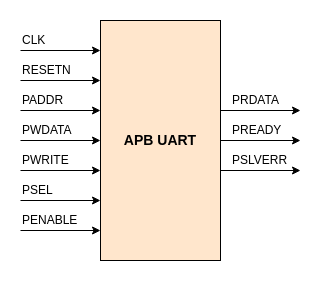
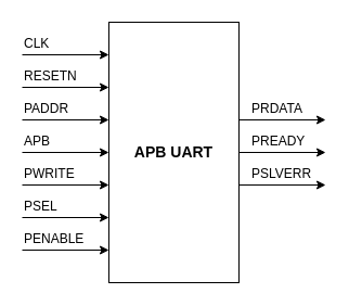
  <mxCell id="0" />
  <mxCell id="1" parent="0" />
- <mxCell id="2" value="APB UART" style="rounded=0;whiteSpace=wrap;html=1;fontStyle=1;fontSize=14;fillColor=#ffe6cc;" parent="1" vertex="1"><mxGeometry x="100" y="20" width="120" height="240" as="geometry" /></mxCell>
+ <mxCell id="2" value="APB UART" style="rounded=0;whiteSpace=wrap;html=1;fontStyle=1;fontSize=14;" parent="1" vertex="1"><mxGeometry x="100" y="20" width="120" height="240" as="geometry" /></mxCell>
  <mxCell id="3" value="" style="endArrow=classic;html=1;rounded=0;" parent="1" edge="1"><mxGeometry width="50" height="50" relative="1" as="geometry"><mxPoint x="20" y="50" as="sourcePoint" /><mxPoint x="100" y="50" as="targetPoint" /></mxGeometry></mxCell>
  <mxCell id="4" value="" style="endArrow=classic;html=1;rounded=0;" parent="1" edge="1"><mxGeometry width="50" height="50" relative="1" as="geometry"><mxPoint x="20" y="80" as="sourcePoint" /><mxPoint x="100" y="80" as="targetPoint" /></mxGeometry></mxCell>
  <mxCell id="5" value="CLK" style="text;html=1;strokeColor=none;fillColor=none;align=left;verticalAlign=middle;whiteSpace=wrap;rounded=0;" parent="1" vertex="1"><mxGeometry x="20" y="30" width="60" height="20" as="geometry" /></mxCell>
  <mxCell id="6" value="RESETN" style="text;html=1;strokeColor=none;fillColor=none;align=left;verticalAlign=middle;whiteSpace=wrap;rounded=0;" parent="1" vertex="1"><mxGeometry x="20" y="60" width="60" height="20" as="geometry" /></mxCell>
  <mxCell id="7" value="" style="endArrow=classic;html=1;rounded=0;" parent="1" edge="1"><mxGeometry width="50" height="50" relative="1" as="geometry"><mxPoint x="20" y="110" as="sourcePoint" /><mxPoint x="100" y="110" as="targetPoint" /></mxGeometry></mxCell>
  <mxCell id="8" value="" style="endArrow=classic;html=1;rounded=0;" parent="1" edge="1"><mxGeometry width="50" height="50" relative="1" as="geometry"><mxPoint x="20" y="140" as="sourcePoint" /><mxPoint x="100" y="140" as="targetPoint" /></mxGeometry></mxCell>
  <mxCell id="9" value="PADDR" style="text;html=1;strokeColor=none;fillColor=none;align=left;verticalAlign=middle;whiteSpace=wrap;rounded=0;" parent="1" vertex="1"><mxGeometry x="20" y="90" width="60" height="20" as="geometry" /></mxCell>
- <mxCell id="10" value="PWDATA" style="text;html=1;strokeColor=none;fillColor=none;align=left;verticalAlign=middle;whiteSpace=wrap;rounded=0;" parent="1" vertex="1"><mxGeometry x="20" y="120" width="60" height="20" as="geometry" /></mxCell>
+ <mxCell id="10" value="APB" style="text;html=1;strokeColor=none;fillColor=none;align=left;verticalAlign=middle;whiteSpace=wrap;rounded=0;" parent="1" vertex="1"><mxGeometry x="20" y="120" width="60" height="20" as="geometry" /></mxCell>
  <mxCell id="11" value="" style="endArrow=classic;html=1;rounded=0;" parent="1" edge="1"><mxGeometry width="50" height="50" relative="1" as="geometry"><mxPoint x="20" y="170" as="sourcePoint" /><mxPoint x="100" y="170" as="targetPoint" /></mxGeometry></mxCell>
  <mxCell id="12" value="PWRITE" style="text;html=1;strokeColor=none;fillColor=none;align=left;verticalAlign=middle;whiteSpace=wrap;rounded=0;" parent="1" vertex="1"><mxGeometry x="20" y="150" width="60" height="20" as="geometry" /></mxCell>
  <mxCell id="13" value="" style="endArrow=classic;html=1;rounded=0;" parent="1" edge="1"><mxGeometry width="50" height="50" relative="1" as="geometry"><mxPoint x="20" y="200" as="sourcePoint" /><mxPoint x="100" y="200" as="targetPoint" /></mxGeometry></mxCell>
  <mxCell id="14" value="PSEL" style="text;html=1;strokeColor=none;fillColor=none;align=left;verticalAlign=middle;whiteSpace=wrap;rounded=0;" parent="1" vertex="1"><mxGeometry x="20" y="180" width="60" height="20" as="geometry" /></mxCell>
  <mxCell id="15" value="" style="endArrow=classic;html=1;rounded=0;" parent="1" edge="1"><mxGeometry width="50" height="50" relative="1" as="geometry"><mxPoint x="20" y="230" as="sourcePoint" /><mxPoint x="100" y="230" as="targetPoint" /></mxGeometry></mxCell>
  <mxCell id="16" value="PENABLE" style="text;html=1;strokeColor=none;fillColor=none;align=left;verticalAlign=middle;whiteSpace=wrap;rounded=0;" parent="1" vertex="1"><mxGeometry x="20" y="210" width="60" height="20" as="geometry" /></mxCell>
  <mxCell id="17" value="" style="endArrow=classic;html=1;rounded=0;" parent="1" edge="1"><mxGeometry width="50" height="50" relative="1" as="geometry"><mxPoint x="220" y="110" as="sourcePoint" /><mxPoint x="300" y="110" as="targetPoint" /></mxGeometry></mxCell>
  <mxCell id="18" value="" style="endArrow=classic;html=1;rounded=0;" parent="1" edge="1"><mxGeometry width="50" height="50" relative="1" as="geometry"><mxPoint x="220" y="140" as="sourcePoint" /><mxPoint x="300" y="140" as="targetPoint" /></mxGeometry></mxCell>
  <mxCell id="19" value="PRDATA" style="text;html=1;strokeColor=none;fillColor=none;align=left;verticalAlign=middle;whiteSpace=wrap;rounded=0;" parent="1" vertex="1"><mxGeometry x="230" y="90" width="60" height="20" as="geometry" /></mxCell>
  <mxCell id="20" value="PREADY" style="text;html=1;strokeColor=none;fillColor=none;align=left;verticalAlign=middle;whiteSpace=wrap;rounded=0;" parent="1" vertex="1"><mxGeometry x="230" y="120" width="60" height="20" as="geometry" /></mxCell>
  <mxCell id="21" value="" style="endArrow=classic;html=1;rounded=0;" parent="1" edge="1"><mxGeometry width="50" height="50" relative="1" as="geometry"><mxPoint x="220" y="170" as="sourcePoint" /><mxPoint x="300" y="170" as="targetPoint" /></mxGeometry></mxCell>
  <mxCell id="22" value="PSLVERR" style="text;html=1;strokeColor=none;fillColor=none;align=left;verticalAlign=middle;whiteSpace=wrap;rounded=0;" parent="1" vertex="1"><mxGeometry x="230" y="150" width="60" height="20" as="geometry" /></mxCell>
